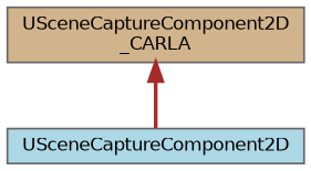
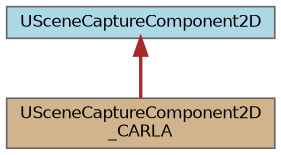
  digraph {
    rankdir=TB
    node [color=grey40 fontname=Helvetica fontsize=10 shape=box style=filled]
    n1 [fillcolor=lightblue height=0.2 label=USceneCaptureComponent2D width=0.4]
    n2 [fillcolor=tan height=0.2 label="USceneCaptureComponent2D\l_CARLA" width=0.4]
-   n2 -> n1 [color=brown dir=back fontname=Helvetica fontsize=10 labelfontname=Helvetica labelfontsize=10 style=bold]
+   n1 -> n2 [color=brown dir=back fontname=Helvetica fontsize=10 labelfontname=Helvetica labelfontsize=10 style=bold]
  }
